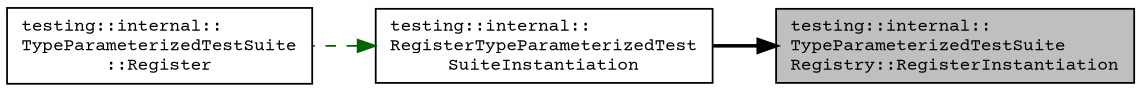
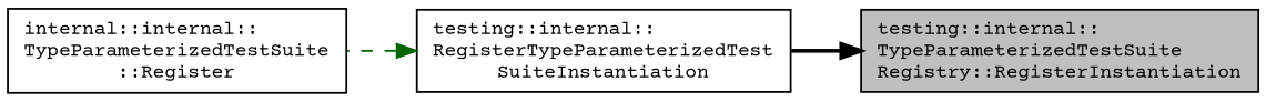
  digraph {
    rankdir=RL
    fontname="Courier Prime"
    node [color=black fontname="Courier Prime" fontsize=10 shape=record]
    edge [dir=back fontname="Courier Prime" fontsize=10 labelfontname=Helvetica labelfontsize=10]
    n1 [fillcolor=grey75 fontcolor=black height=0.2 label="testing::internal::\lTypeParameterizedTestSuite\lRegistry::RegisterInstantiation" style=filled width=0.4]
    n2 [height=0.2 label="testing::internal::\lRegisterTypeParameterizedTest\lSuiteInstantiation" width=0.4]
-   n3 [height=0.2 label="testing::internal::\lTypeParameterizedTestSuite\l::Register" width=0.4]
+   n3 [height=0.2 label="internal::internal::\lTypeParameterizedTestSuite\l::Register" width=0.4]
    n1 -> n2 [color=black style=bold]
    n2 -> n3 [color=darkgreen style=dashed]
  }
